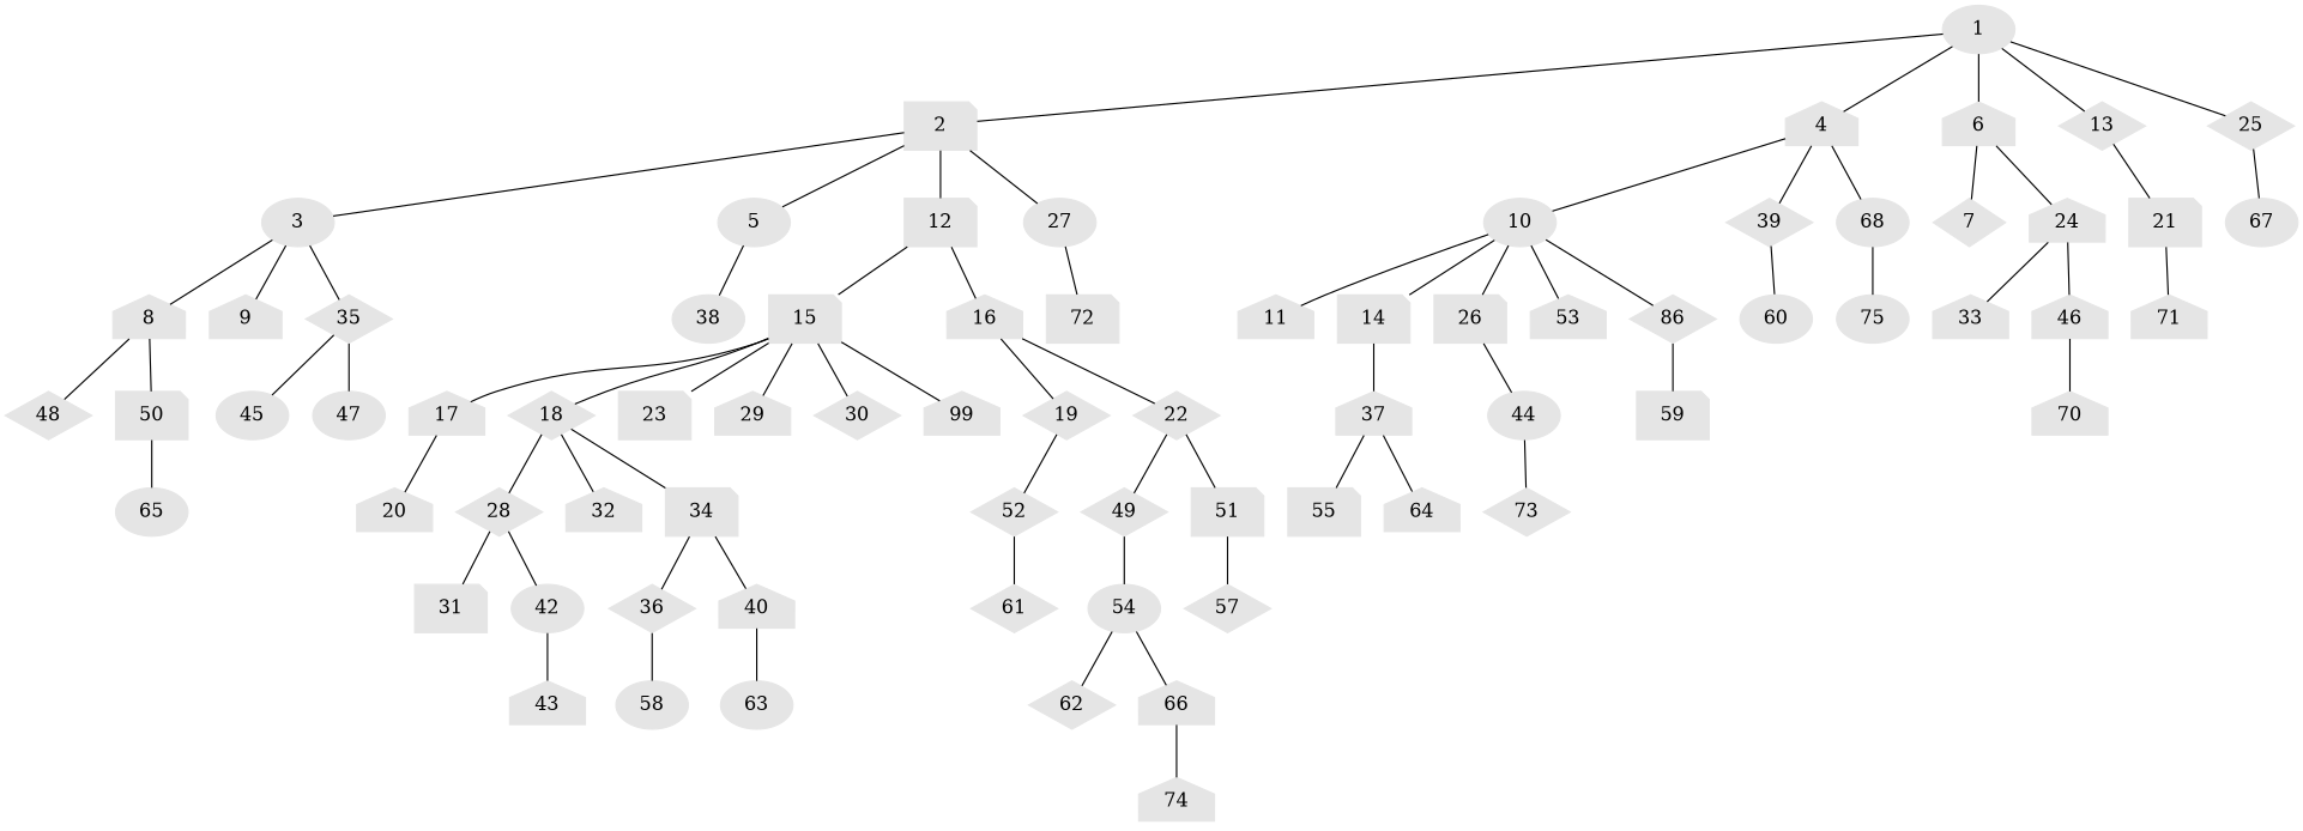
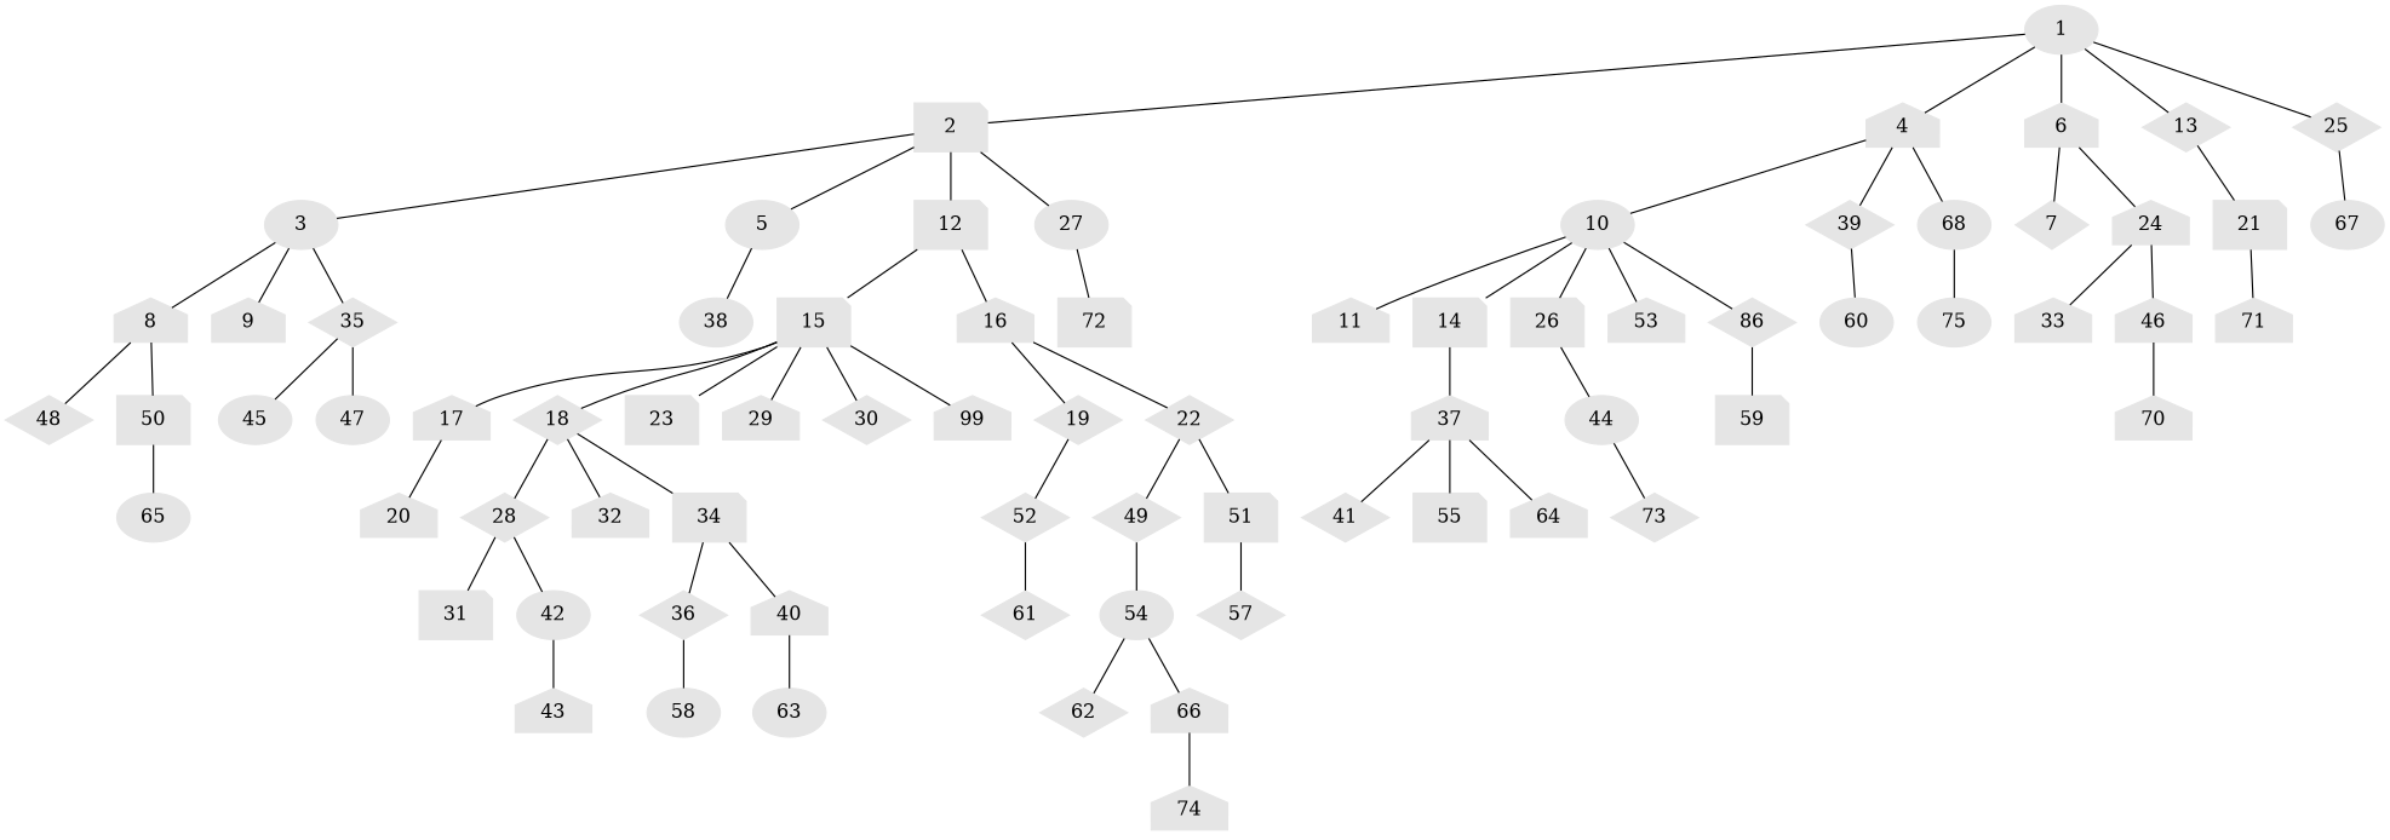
  graph {
    node [color=gray90 shape=house style=filled]
    1 [shape=ellipse]
    2 [shape=note]
    4
    6
    13 [shape=diamond]
    25 [shape=diamond]
    3 [shape=ellipse]
    5 [shape=ellipse]
    12 [shape=note]
    27 [shape=ellipse]
    10 [shape=ellipse]
    39 [shape=diamond]
    68 [shape=ellipse]
    7 [shape=diamond]
    24
    21 [shape=note]
    67 [shape=ellipse]
    8
    9
    35 [shape=diamond]
    38 [shape=ellipse]
    15 [shape=note]
    16
    72 [shape=note]
    48 [shape=diamond]
    50 [shape=note]
    45 [shape=ellipse]
    47 [shape=ellipse]
    11
    14 [shape=note]
    26 [shape=note]
    53
    n33 [label=86 shape=diamond]
    60 [shape=ellipse]
    75 [shape=ellipse]
    33
    46
    65 [shape=ellipse]
    37
    44 [shape=ellipse]
    59 [shape=note]
    17
    18 [shape=diamond]
    23 [shape=note]
    29
    30 [shape=diamond]
    n47 [label=99]
    19 [shape=diamond]
    22 [shape=diamond]
    71
+   41 [shape=diamond]
    55 [shape=note]
    64
    20
    28 [shape=diamond]
    32
    34 [shape=note]
    52 [shape=diamond]
    49 [shape=diamond]
    51 [shape=note]
    31 [shape=note]
    42 [shape=ellipse]
    36 [shape=diamond]
    40
    61 [shape=diamond]
    54 [shape=ellipse]
    57 [shape=diamond]
    70
    73 [shape=diamond]
    43
    58 [shape=ellipse]
    63 [shape=ellipse]
    62 [shape=diamond]
    66
    74
    1 -- 2
    1 -- 4
    1 -- 6
    1 -- 13
    1 -- 25
    2 -- 3
    2 -- 5
    2 -- 12
    2 -- 27
    4 -- 10
    4 -- 39
    4 -- 68
    6 -- 7
    6 -- 24
    13 -- 21
    25 -- 67
    3 -- 8
    3 -- 9
    3 -- 35
    5 -- 38
    12 -- 15
    12 -- 16
    27 -- 72
    10 -- 11
    10 -- 14
    10 -- 26
    10 -- 53
    10 -- n33
    39 -- 60
    68 -- 75
    24 -- 33
    24 -- 46
    21 -- 71
    8 -- 48
    8 -- 50
    35 -- 45
    35 -- 47
    15 -- 17
    15 -- 18
    15 -- 23
    15 -- 29
    15 -- 30
    15 -- n47
    16 -- 19
    16 -- 22
    50 -- 65
    14 -- 37
    26 -- 44
    n33 -- 59
    46 -- 70
+   37 -- 41
    37 -- 55
    37 -- 64
    44 -- 73
    17 -- 20
    18 -- 28
    18 -- 32
    18 -- 34
    19 -- 52
    22 -- 49
    22 -- 51
    28 -- 31
    28 -- 42
    34 -- 36
    34 -- 40
    52 -- 61
    49 -- 54
    51 -- 57
    42 -- 43
    36 -- 58
    40 -- 63
    54 -- 62
    54 -- 66
    66 -- 74
  }
